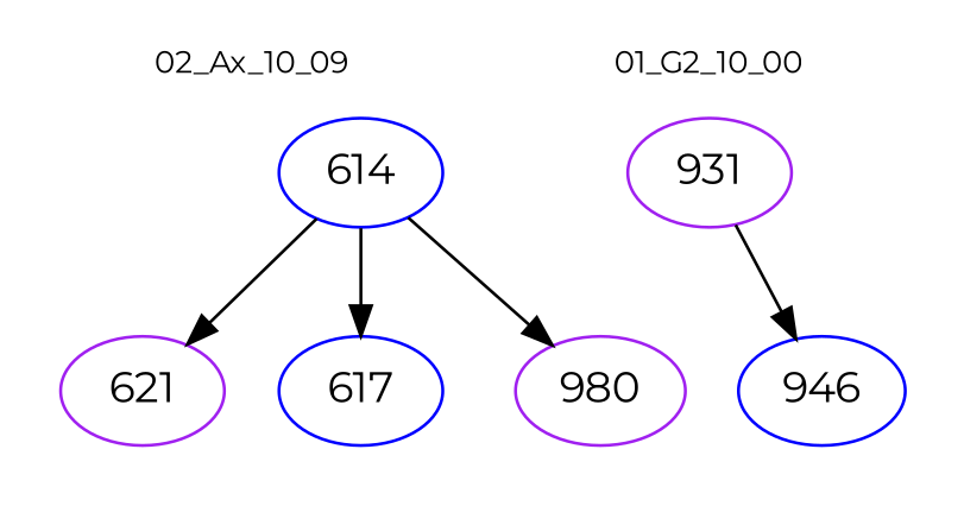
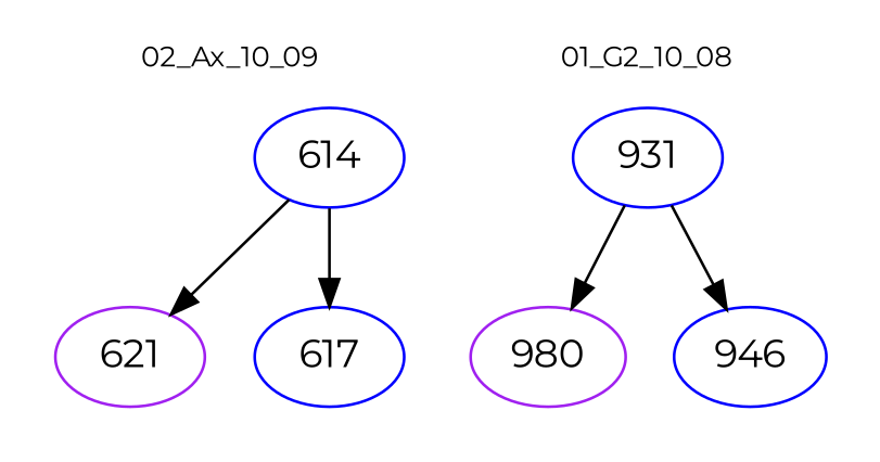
  digraph {
    fontname=Montserrat
    node [color=blue fontname=Montserrat]
    edge [color=black fontname=Montserrat]
    n1 [label=614]
    n2 [color=purple label=621]
    n3 [label=617]
-   n4 [color=purple label=931]
+   n4 [label=931]
    n5 [label=946]
    n6 [color=purple label=980]
    subgraph cluster_1 {
      color=white
      fontsize=10
      label="02_Ax_10_09"
      n1
      n2
      n3
    }
    subgraph cluster_2 {
      color=white
      fontsize=10
-     label="01_G2_10_00"
+     label="01_G2_10_08"
      n4
      n5
      n6
    }
    n1 -> n2
    n1 -> n3
    n4 -> n5
-   n1 -> n6
+   n4 -> n6
  }
